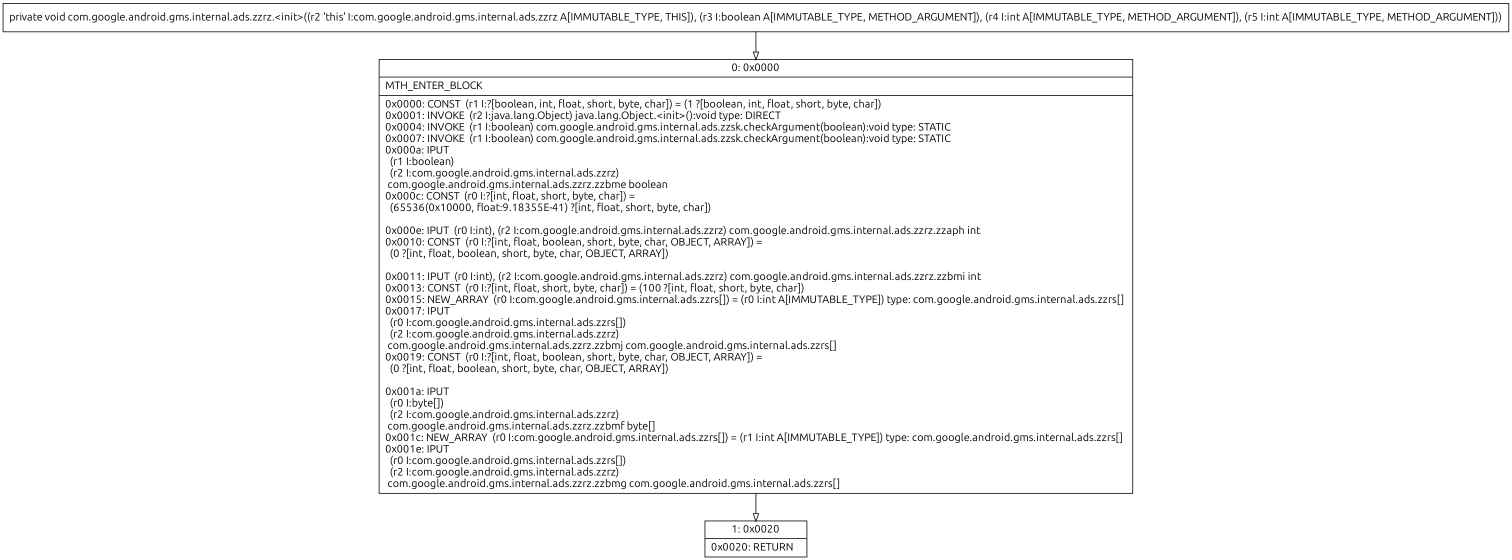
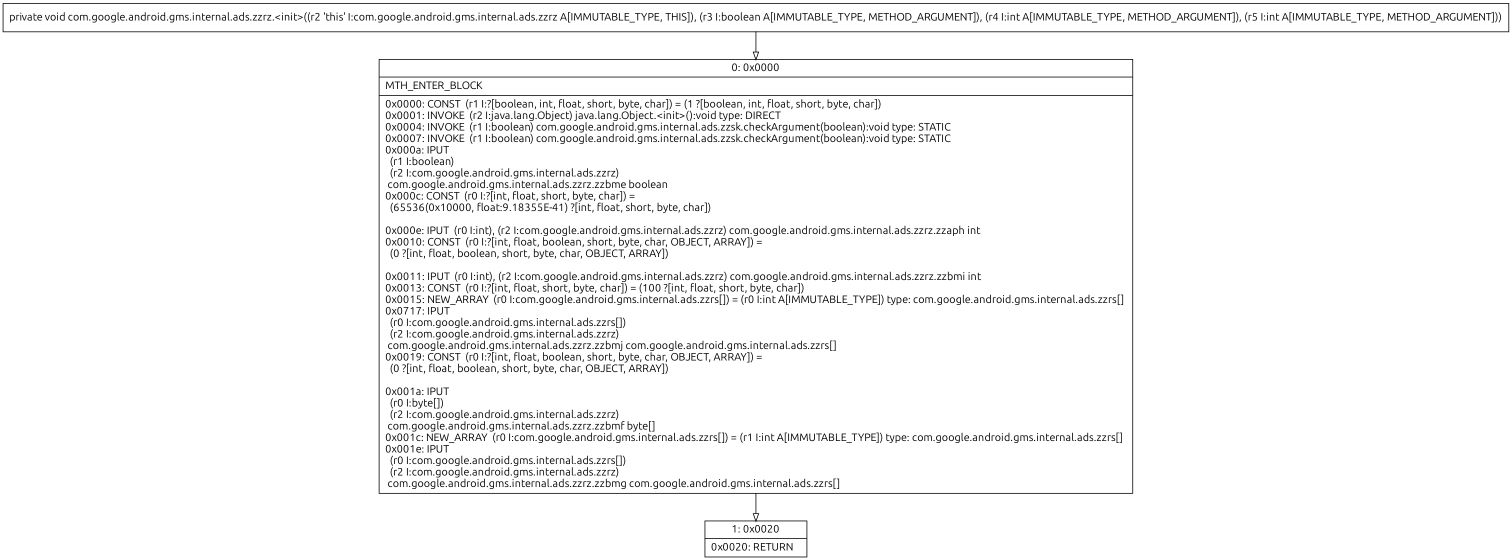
  digraph {
    fontname=Ubuntu
    node [shape=record fontname=Ubuntu]
    edge [arrowhead=onormal fontname=Ubuntu]
-   n1 [label="{0\:\ 0x0000|MTH_ENTER_BLOCK\l|0x0000: CONST  (r1 I:?[boolean, int, float, short, byte, char]) = (1 ?[boolean, int, float, short, byte, char]) \l0x0001: INVOKE  (r2 I:java.lang.Object) java.lang.Object.\<init\>():void type: DIRECT \l0x0004: INVOKE  (r1 I:boolean) com.google.android.gms.internal.ads.zzsk.checkArgument(boolean):void type: STATIC \l0x0007: INVOKE  (r1 I:boolean) com.google.android.gms.internal.ads.zzsk.checkArgument(boolean):void type: STATIC \l0x000a: IPUT  \l  (r1 I:boolean)\l  (r2 I:com.google.android.gms.internal.ads.zzrz)\l com.google.android.gms.internal.ads.zzrz.zzbme boolean \l0x000c: CONST  (r0 I:?[int, float, short, byte, char]) = \l  (65536(0x10000, float:9.18355E\-41) ?[int, float, short, byte, char])\l \l0x000e: IPUT  (r0 I:int), (r2 I:com.google.android.gms.internal.ads.zzrz) com.google.android.gms.internal.ads.zzrz.zzaph int \l0x0010: CONST  (r0 I:?[int, float, boolean, short, byte, char, OBJECT, ARRAY]) = \l  (0 ?[int, float, boolean, short, byte, char, OBJECT, ARRAY])\l \l0x0011: IPUT  (r0 I:int), (r2 I:com.google.android.gms.internal.ads.zzrz) com.google.android.gms.internal.ads.zzrz.zzbmi int \l0x0013: CONST  (r0 I:?[int, float, short, byte, char]) = (100 ?[int, float, short, byte, char]) \l0x0015: NEW_ARRAY  (r0 I:com.google.android.gms.internal.ads.zzrs[]) = (r0 I:int A[IMMUTABLE_TYPE]) type: com.google.android.gms.internal.ads.zzrs[] \l0x0017: IPUT  \l  (r0 I:com.google.android.gms.internal.ads.zzrs[])\l  (r2 I:com.google.android.gms.internal.ads.zzrz)\l com.google.android.gms.internal.ads.zzrz.zzbmj com.google.android.gms.internal.ads.zzrs[] \l0x0019: CONST  (r0 I:?[int, float, boolean, short, byte, char, OBJECT, ARRAY]) = \l  (0 ?[int, float, boolean, short, byte, char, OBJECT, ARRAY])\l \l0x001a: IPUT  \l  (r0 I:byte[])\l  (r2 I:com.google.android.gms.internal.ads.zzrz)\l com.google.android.gms.internal.ads.zzrz.zzbmf byte[] \l0x001c: NEW_ARRAY  (r0 I:com.google.android.gms.internal.ads.zzrs[]) = (r1 I:int A[IMMUTABLE_TYPE]) type: com.google.android.gms.internal.ads.zzrs[] \l0x001e: IPUT  \l  (r0 I:com.google.android.gms.internal.ads.zzrs[])\l  (r2 I:com.google.android.gms.internal.ads.zzrz)\l com.google.android.gms.internal.ads.zzrz.zzbmg com.google.android.gms.internal.ads.zzrs[] \l}"]
+   n1 [label="{0\:\ 0x0000|MTH_ENTER_BLOCK\l|0x0000: CONST  (r1 I:?[boolean, int, float, short, byte, char]) = (1 ?[boolean, int, float, short, byte, char]) \l0x0001: INVOKE  (r2 I:java.lang.Object) java.lang.Object.\<init\>():void type: DIRECT \l0x0004: INVOKE  (r1 I:boolean) com.google.android.gms.internal.ads.zzsk.checkArgument(boolean):void type: STATIC \l0x0007: INVOKE  (r1 I:boolean) com.google.android.gms.internal.ads.zzsk.checkArgument(boolean):void type: STATIC \l0x000a: IPUT  \l  (r1 I:boolean)\l  (r2 I:com.google.android.gms.internal.ads.zzrz)\l com.google.android.gms.internal.ads.zzrz.zzbme boolean \l0x000c: CONST  (r0 I:?[int, float, short, byte, char]) = \l  (65536(0x10000, float:9.18355E\-41) ?[int, float, short, byte, char])\l \l0x000e: IPUT  (r0 I:int), (r2 I:com.google.android.gms.internal.ads.zzrz) com.google.android.gms.internal.ads.zzrz.zzaph int \l0x0010: CONST  (r0 I:?[int, float, boolean, short, byte, char, OBJECT, ARRAY]) = \l  (0 ?[int, float, boolean, short, byte, char, OBJECT, ARRAY])\l \l0x0011: IPUT  (r0 I:int), (r2 I:com.google.android.gms.internal.ads.zzrz) com.google.android.gms.internal.ads.zzrz.zzbmi int \l0x0013: CONST  (r0 I:?[int, float, short, byte, char]) = (100 ?[int, float, short, byte, char]) \l0x0015: NEW_ARRAY  (r0 I:com.google.android.gms.internal.ads.zzrs[]) = (r0 I:int A[IMMUTABLE_TYPE]) type: com.google.android.gms.internal.ads.zzrs[] \l0x0717: IPUT  \l  (r0 I:com.google.android.gms.internal.ads.zzrs[])\l  (r2 I:com.google.android.gms.internal.ads.zzrz)\l com.google.android.gms.internal.ads.zzrz.zzbmj com.google.android.gms.internal.ads.zzrs[] \l0x0019: CONST  (r0 I:?[int, float, boolean, short, byte, char, OBJECT, ARRAY]) = \l  (0 ?[int, float, boolean, short, byte, char, OBJECT, ARRAY])\l \l0x001a: IPUT  \l  (r0 I:byte[])\l  (r2 I:com.google.android.gms.internal.ads.zzrz)\l com.google.android.gms.internal.ads.zzrz.zzbmf byte[] \l0x001c: NEW_ARRAY  (r0 I:com.google.android.gms.internal.ads.zzrs[]) = (r1 I:int A[IMMUTABLE_TYPE]) type: com.google.android.gms.internal.ads.zzrs[] \l0x001e: IPUT  \l  (r0 I:com.google.android.gms.internal.ads.zzrs[])\l  (r2 I:com.google.android.gms.internal.ads.zzrz)\l com.google.android.gms.internal.ads.zzrz.zzbmg com.google.android.gms.internal.ads.zzrs[] \l}"]
    n2 [label="{1\:\ 0x0020|0x0020: RETURN   \l}"]
    n3 [label="{private void com.google.android.gms.internal.ads.zzrz.\<init\>((r2 'this' I:com.google.android.gms.internal.ads.zzrz A[IMMUTABLE_TYPE, THIS]), (r3 I:boolean A[IMMUTABLE_TYPE, METHOD_ARGUMENT]), (r4 I:int A[IMMUTABLE_TYPE, METHOD_ARGUMENT]), (r5 I:int A[IMMUTABLE_TYPE, METHOD_ARGUMENT])) }"]
    n1 -> n2
    n3 -> n1
  }
